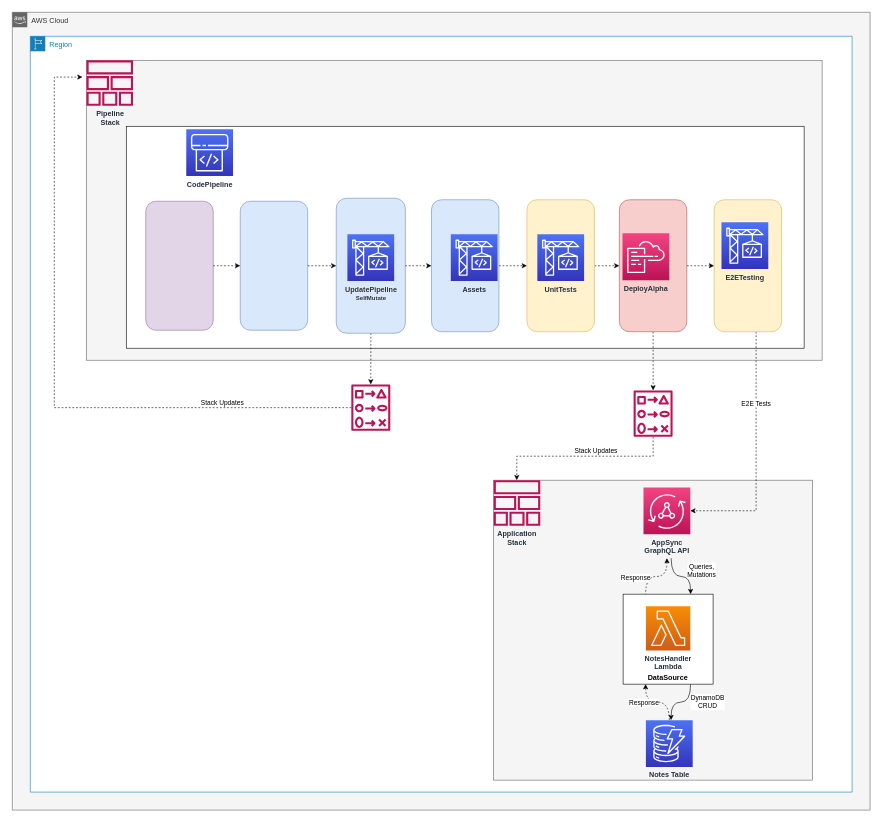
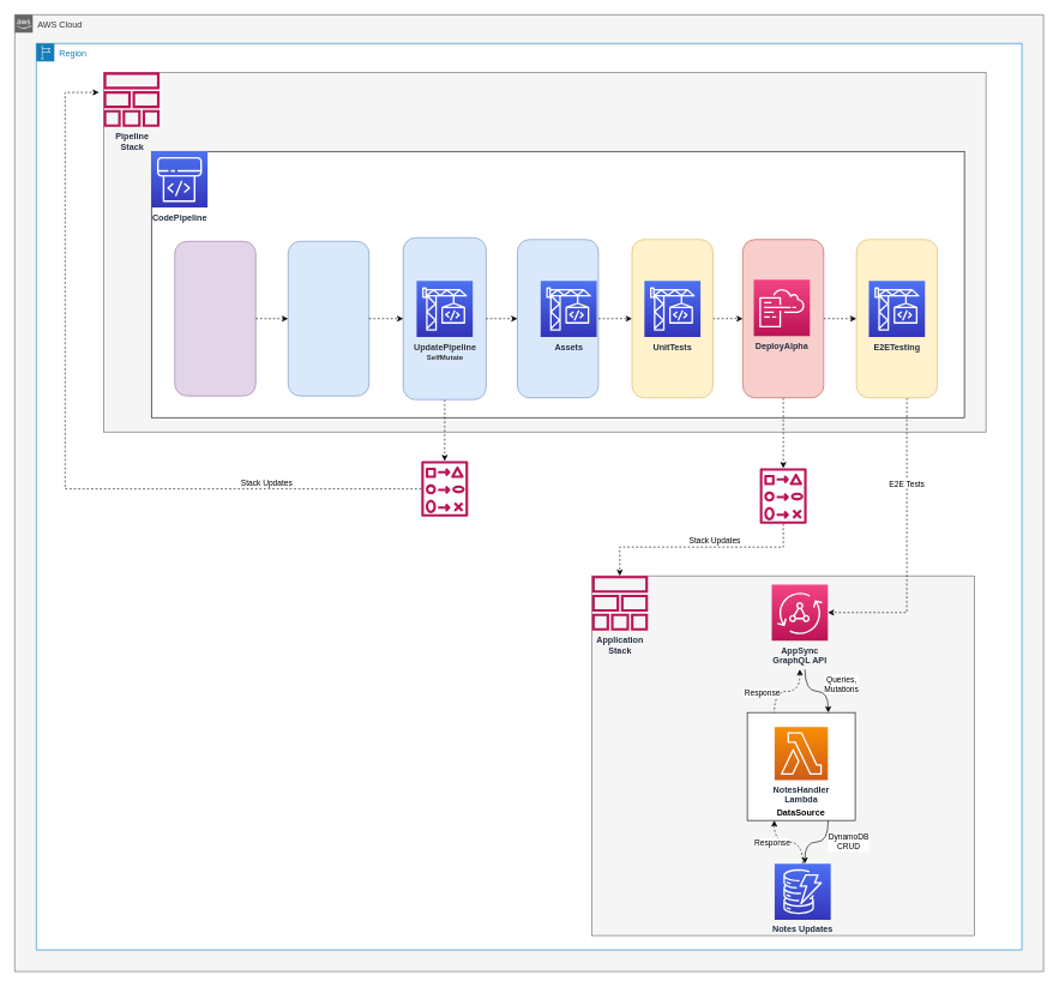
  <mxCell id="0" />
  <mxCell id="1" parent="0" />
  <mxCell id="2" value="AWS Cloud" style="points=[[0,0],[0.25,0],[0.5,0],[0.75,0],[1,0],[1,0.25],[1,0.5],[1,0.75],[1,1],[0.75,1],[0.5,1],[0.25,1],[0,1],[0,0.75],[0,0.5],[0,0.25]];outlineConnect=0;html=1;whiteSpace=wrap;fontSize=12;fontStyle=0;shape=mxgraph.aws4.group;grIcon=mxgraph.aws4.group_aws_cloud_alt;strokeColor=#666666;fillColor=#f5f5f5;verticalAlign=top;align=left;spacingLeft=30;fontColor=#333333;dashed=0;shadow=0;" vertex="1" parent="1"><mxGeometry x="20" y="20" width="1430" height="1330" as="geometry" /></mxCell>
  <mxCell id="3" value="Region" style="points=[[0,0],[0.25,0],[0.5,0],[0.75,0],[1,0],[1,0.25],[1,0.5],[1,0.75],[1,1],[0.75,1],[0.5,1],[0.25,1],[0,1],[0,0.75],[0,0.5],[0,0.25]];outlineConnect=0;gradientColor=none;html=1;whiteSpace=wrap;fontSize=12;fontStyle=0;shape=mxgraph.aws4.group;grIcon=mxgraph.aws4.group_region;strokeColor=#147EBA;verticalAlign=top;align=left;spacingLeft=30;fontColor=#147EBA;shadow=0;" vertex="1" parent="1"><mxGeometry x="50" y="60" width="1370" height="1260" as="geometry" /></mxCell>
  <mxCell id="4" value="" style="text;html=1;align=center;verticalAlign=middle;whiteSpace=wrap;rounded=0;shadow=0;fillColor=#f5f5f5;strokeColor=#666666;fontColor=#333333;" vertex="1" parent="1"><mxGeometry x="143.51" y="100" width="1226.49" height="500" as="geometry" /></mxCell>
  <mxCell id="5" value="" style="rounded=0;whiteSpace=wrap;html=1;shadow=0;strokeColor=#000000;fillColor=#ffffff;" vertex="1" parent="1"><mxGeometry x="210" y="210" width="1130" height="370" as="geometry" /></mxCell>
  <mxCell id="6" style="edgeStyle=orthogonalEdgeStyle;rounded=0;orthogonalLoop=1;jettySize=auto;html=1;entryX=0;entryY=0.5;entryDx=0;entryDy=0;dashed=1;startArrow=none;startFill=0;endArrow=classic;endFill=1;" edge="1" parent="1" source="8" target="39"><mxGeometry relative="1" as="geometry" /></mxCell>
  <mxCell id="7" style="edgeStyle=orthogonalEdgeStyle;orthogonalLoop=1;jettySize=auto;html=1;dashed=1;startArrow=none;startFill=0;endArrow=classic;endFill=1;rounded=0;" edge="1" parent="1" source="8" target="43"><mxGeometry relative="1" as="geometry" /></mxCell>
  <mxCell id="8" value="&lt;b&gt;&lt;br&gt;&lt;/b&gt;" style="rounded=1;whiteSpace=wrap;html=1;shadow=0;strokeColor=#b85450;fillColor=#f8cecc;" vertex="1" parent="1"><mxGeometry x="1032" y="332.5" width="112.5" height="220" as="geometry" /></mxCell>
  <mxCell id="9" value="&lt;b&gt;&lt;br&gt;&lt;/b&gt;" style="rounded=1;whiteSpace=wrap;html=1;shadow=0;strokeColor=#6c8ebf;fillColor=#dae8fc;" vertex="1" parent="1"><mxGeometry x="718.75" y="332.5" width="112.5" height="220" as="geometry" /></mxCell>
  <mxCell id="10" style="edgeStyle=orthogonalEdgeStyle;rounded=0;orthogonalLoop=1;jettySize=auto;html=1;dashed=1;startArrow=none;startFill=0;endArrow=classic;endFill=1;" edge="1" parent="1" source="11" target="48"><mxGeometry relative="1" as="geometry" /></mxCell>
  <mxCell id="11" value="&lt;b&gt;&lt;br&gt;&lt;/b&gt;" style="rounded=1;whiteSpace=wrap;html=1;shadow=0;strokeColor=#6c8ebf;fillColor=#dae8fc;" vertex="1" parent="1"><mxGeometry x="560.01" y="330" width="115.25" height="225" as="geometry" /></mxCell>
  <mxCell id="12" value="" style="rounded=1;whiteSpace=wrap;html=1;shadow=0;strokeColor=#6c8ebf;fillColor=#dae8fc;" vertex="1" parent="1"><mxGeometry x="400" y="335" width="112.5" height="215" as="geometry" /></mxCell>
  <mxCell id="13" value="" style="rounded=1;whiteSpace=wrap;html=1;shadow=0;strokeColor=#9673a6;fillColor=#e1d5e7;" vertex="1" parent="1"><mxGeometry x="242.5" y="335" width="112.5" height="215" as="geometry" /></mxCell>
  <mxCell id="14" value="" style="text;html=1;align=center;verticalAlign=middle;whiteSpace=wrap;rounded=0;shadow=0;fillColor=#f5f5f5;strokeColor=#666666;fontColor=#333333;" vertex="1" parent="1"><mxGeometry x="822.38" y="800" width="531.75" height="500" as="geometry" /></mxCell>
  <mxCell id="15" style="edgeStyle=orthogonalEdgeStyle;curved=1;orthogonalLoop=1;jettySize=auto;html=1;startArrow=classic;startFill=1;endArrow=none;endFill=0;exitX=0.75;exitY=0;exitDx=0;exitDy=0;" edge="1" parent="1" source="19"><mxGeometry relative="1" as="geometry"><mxPoint x="1118.25" y="930" as="targetPoint" /></mxGeometry></mxCell>
  <mxCell id="16" value="Queries,&lt;br&gt;Mutations" style="edgeLabel;html=1;align=center;verticalAlign=middle;resizable=0;points=[];" vertex="1" connectable="0" parent="15"><mxGeometry x="-0.318" y="8" relative="1" as="geometry"><mxPoint x="19.24" y="-18" as="offset" /></mxGeometry></mxCell>
  <mxCell id="17" style="edgeStyle=orthogonalEdgeStyle;curved=1;orthogonalLoop=1;jettySize=auto;html=1;exitX=0.75;exitY=1;exitDx=0;exitDy=0;entryX=0.538;entryY=0;entryDx=0;entryDy=0;entryPerimeter=0;startArrow=none;startFill=0;endArrow=classic;endFill=1;" edge="1" parent="1" source="19" target="26"><mxGeometry relative="1" as="geometry"><Array as="points"><mxPoint x="1151.25" y="1170" /><mxPoint x="1118.25" y="1170" /></Array></mxGeometry></mxCell>
  <mxCell id="18" value="DynamoDB&lt;br&gt;CRUD" style="edgeLabel;html=1;align=center;verticalAlign=middle;resizable=0;points=[];" vertex="1" connectable="0" parent="17"><mxGeometry x="-0.451" y="-6" relative="1" as="geometry"><mxPoint x="33.47" y="4.11" as="offset" /></mxGeometry></mxCell>
  <mxCell id="19" value="" style="whiteSpace=wrap;html=1;" vertex="1" parent="1"><mxGeometry x="1038.25" y="990" width="150" height="150" as="geometry" /></mxCell>
  <mxCell id="20" style="edgeStyle=orthogonalEdgeStyle;orthogonalLoop=1;jettySize=auto;html=1;entryX=0.25;entryY=0;entryDx=0;entryDy=0;dashed=1;startArrow=classic;startFill=1;endArrow=none;endFill=0;curved=1;" edge="1" parent="1" target="19"><mxGeometry relative="1" as="geometry"><mxPoint x="1111.25" y="930" as="sourcePoint" /></mxGeometry></mxCell>
  <mxCell id="21" value="Response" style="edgeLabel;html=1;align=center;verticalAlign=middle;resizable=0;points=[];" vertex="1" connectable="0" parent="20"><mxGeometry x="0.168" y="2" relative="1" as="geometry"><mxPoint x="-27.71" as="offset" /></mxGeometry></mxCell>
  <mxCell id="22" value="&lt;b&gt;AppSync &lt;br&gt;GraphQL API&lt;/b&gt;" style="outlineConnect=0;fontColor=#232F3E;gradientColor=#F34482;gradientDirection=north;fillColor=#BC1356;strokeColor=#ffffff;dashed=0;verticalLabelPosition=bottom;verticalAlign=top;align=center;html=1;fontSize=12;fontStyle=0;aspect=fixed;shape=mxgraph.aws4.resourceIcon;resIcon=mxgraph.aws4.appsync;" vertex="1" parent="1"><mxGeometry x="1072.25" y="812" width="78" height="78" as="geometry" /></mxCell>
  <mxCell id="23" value="&lt;b&gt;NotesHandler&lt;br&gt;Lambda&lt;br&gt;&lt;/b&gt;" style="outlineConnect=0;fontColor=#232F3E;gradientColor=#F78E04;gradientDirection=north;fillColor=#D05C17;strokeColor=#ffffff;dashed=0;verticalLabelPosition=bottom;verticalAlign=top;align=center;html=1;fontSize=12;fontStyle=0;aspect=fixed;shape=mxgraph.aws4.resourceIcon;resIcon=mxgraph.aws4.lambda;shadow=0;" vertex="1" parent="1"><mxGeometry x="1076.25" y="1010" width="74" height="74" as="geometry" /></mxCell>
  <mxCell id="24" value="&lt;b&gt;DataSource&lt;/b&gt;" style="text;html=1;strokeColor=none;fillColor=none;align=center;verticalAlign=middle;whiteSpace=wrap;rounded=0;" vertex="1" parent="1"><mxGeometry x="1093.25" y="1120" width="40" height="20" as="geometry" /></mxCell>
  <mxCell id="25" style="edgeStyle=orthogonalEdgeStyle;curved=1;orthogonalLoop=1;jettySize=auto;html=1;entryX=0.25;entryY=1;entryDx=0;entryDy=0;startArrow=none;startFill=0;endArrow=classic;endFill=1;dashed=1;" edge="1" parent="1" source="26" target="19"><mxGeometry relative="1" as="geometry"><mxPoint x="1115.25" y="1200" as="sourcePoint" /><Array as="points"><mxPoint x="1115" y="1170" /><mxPoint x="1076" y="1170" /></Array></mxGeometry></mxCell>
- <mxCell id="26" value="&lt;b&gt;Notes Table&lt;/b&gt;" style="outlineConnect=0;fontColor=#232F3E;gradientColor=#4D72F3;gradientDirection=north;fillColor=#3334B9;strokeColor=#ffffff;dashed=0;verticalLabelPosition=bottom;verticalAlign=top;align=center;html=1;fontSize=12;fontStyle=0;aspect=fixed;shape=mxgraph.aws4.resourceIcon;resIcon=mxgraph.aws4.dynamodb;" vertex="1" parent="1"><mxGeometry x="1076.25" y="1200" width="78" height="78" as="geometry" /></mxCell>
+ <mxCell id="26" value="&lt;b&gt;Notes Updates&lt;/b&gt;" style="outlineConnect=0;fontColor=#232F3E;gradientColor=#4D72F3;gradientDirection=north;fillColor=#3334B9;strokeColor=#ffffff;dashed=0;verticalLabelPosition=bottom;verticalAlign=top;align=center;html=1;fontSize=12;fontStyle=0;aspect=fixed;shape=mxgraph.aws4.resourceIcon;resIcon=mxgraph.aws4.dynamodb;" vertex="1" parent="1"><mxGeometry x="1076.25" y="1200" width="78" height="78" as="geometry" /></mxCell>
  <mxCell id="27" value="&lt;b style=&quot;color: rgb(51 , 51 , 51)&quot;&gt;UpdatePipeline&lt;br&gt;&lt;font style=&quot;font-size: 10px&quot;&gt;SelfMutate&lt;/font&gt;&lt;/b&gt;" style="outlineConnect=0;fontColor=#232F3E;gradientColor=#4D72F3;gradientDirection=north;fillColor=#3334B9;strokeColor=#ffffff;dashed=0;verticalLabelPosition=bottom;verticalAlign=top;align=center;html=1;fontSize=12;fontStyle=0;aspect=fixed;shape=mxgraph.aws4.resourceIcon;resIcon=mxgraph.aws4.codebuild;shadow=0;" vertex="1" parent="1"><mxGeometry x="578.63" y="390" width="78" height="78" as="geometry" /></mxCell>
  <mxCell id="28" style="edgeStyle=orthogonalEdgeStyle;rounded=0;orthogonalLoop=1;jettySize=auto;html=1;entryX=0;entryY=0.5;entryDx=0;entryDy=0;dashed=1;startArrow=none;startFill=0;endArrow=classic;endFill=1;exitX=1;exitY=0.5;exitDx=0;exitDy=0;" edge="1" parent="1" source="9" target="36"><mxGeometry relative="1" as="geometry" /></mxCell>
  <mxCell id="29" value="&lt;b&gt;Assets&lt;/b&gt;" style="outlineConnect=0;fontColor=#232F3E;gradientColor=#4D72F3;gradientDirection=north;fillColor=#3334B9;strokeColor=#ffffff;dashed=0;verticalLabelPosition=bottom;verticalAlign=top;align=center;html=1;fontSize=12;fontStyle=0;aspect=fixed;shape=mxgraph.aws4.resourceIcon;resIcon=mxgraph.aws4.codebuild;shadow=0;" vertex="1" parent="1"><mxGeometry x="751" y="390" width="78" height="78" as="geometry" /></mxCell>
- <mxCell id="30" value="&lt;b&gt;DeployAlpha&lt;/b&gt;" style="outlineConnect=0;fontColor=#232F3E;gradientColor=#F34482;gradientDirection=north;fillColor=#BC1356;strokeColor=#ffffff;dashed=0;verticalLabelPosition=bottom;verticalAlign=top;align=center;html=1;fontSize=12;fontStyle=0;aspect=fixed;shape=mxgraph.aws4.resourceIcon;resIcon=mxgraph.aws4.cloudformation;shadow=0;" vertex="1" parent="1"><mxGeometry x="1037.25" y="388.5" width="78" height="78" as="geometry" /></mxCell>
- <mxCell id="31" value="&lt;b&gt;CodePipeline&lt;/b&gt;" style="outlineConnect=0;fontColor=#232F3E;gradientColor=#4D72F3;gradientDirection=north;fillColor=#3334B9;strokeColor=#ffffff;dashed=0;verticalLabelPosition=bottom;verticalAlign=top;align=center;html=1;fontSize=12;fontStyle=0;aspect=fixed;shape=mxgraph.aws4.resourceIcon;resIcon=mxgraph.aws4.codepipeline;shadow=0;" vertex="1" parent="1"><mxGeometry x="310" y="215" width="78" height="78" as="geometry" /></mxCell>
+ <mxCell id="30" value="&lt;b&gt;DeployAlpha&lt;/b&gt;" style="outlineConnect=0;fontColor=#232F3E;gradientColor=#F34482;gradientDirection=north;fillColor=#BC1356;strokeColor=#ffffff;dashed=0;verticalLabelPosition=bottom;verticalAlign=top;align=center;html=1;fontSize=12;fontStyle=0;aspect=fixed;shape=mxgraph.aws4.resourceIcon;resIcon=mxgraph.aws4.cloudformation;shadow=0;" vertex="1" parent="1"><mxGeometry x="1047.25" y="388.5" width="78" height="78" as="geometry" /></mxCell>
+ <mxCell id="31" value="&lt;b&gt;CodePipeline&lt;/b&gt;" style="outlineConnect=0;fontColor=#232F3E;gradientColor=#4D72F3;gradientDirection=north;fillColor=#3334B9;strokeColor=#ffffff;dashed=0;verticalLabelPosition=bottom;verticalAlign=top;align=center;html=1;fontSize=12;fontStyle=0;aspect=fixed;shape=mxgraph.aws4.resourceIcon;resIcon=mxgraph.aws4.codepipeline;shadow=0;" vertex="1" parent="1"><mxGeometry x="210" y="210" width="78" height="78" as="geometry" /></mxCell>
  <mxCell id="32" style="edgeStyle=orthogonalEdgeStyle;orthogonalLoop=1;jettySize=auto;html=1;dashed=1;startArrow=none;startFill=0;endArrow=classic;endFill=1;rounded=0;entryX=0;entryY=0.5;entryDx=0;entryDy=0;" edge="1" parent="1" source="13" target="12"><mxGeometry relative="1" as="geometry"><mxPoint x="410" y="360" as="targetPoint" /><Array as="points" /></mxGeometry></mxCell>
  <mxCell id="33" value="" style="edgeStyle=orthogonalEdgeStyle;orthogonalLoop=1;jettySize=auto;html=1;dashed=1;startArrow=none;startFill=0;endArrow=classic;endFill=1;entryX=0;entryY=0.5;entryDx=0;entryDy=0;rounded=0;" edge="1" parent="1" source="12" target="11"><mxGeometry relative="1" as="geometry" /></mxCell>
  <mxCell id="34" value="" style="edgeStyle=orthogonalEdgeStyle;curved=1;orthogonalLoop=1;jettySize=auto;html=1;dashed=1;startArrow=none;startFill=0;endArrow=classic;endFill=1;" edge="1" parent="1" source="11" target="9"><mxGeometry relative="1" as="geometry" /></mxCell>
  <mxCell id="35" style="edgeStyle=orthogonalEdgeStyle;rounded=0;orthogonalLoop=1;jettySize=auto;html=1;entryX=0;entryY=0.5;entryDx=0;entryDy=0;dashed=1;startArrow=none;startFill=0;endArrow=classic;endFill=1;" edge="1" parent="1" source="36" target="8"><mxGeometry relative="1" as="geometry" /></mxCell>
  <mxCell id="36" value="&lt;b&gt;&lt;br&gt;&lt;/b&gt;" style="rounded=1;whiteSpace=wrap;html=1;shadow=0;strokeColor=#d6b656;fillColor=#fff2cc;" vertex="1" parent="1"><mxGeometry x="878" y="332.5" width="112.5" height="220" as="geometry" /></mxCell>
  <mxCell id="37" value="&lt;b&gt;UnitTests&lt;/b&gt;" style="outlineConnect=0;fontColor=#232F3E;gradientColor=#4D72F3;gradientDirection=north;fillColor=#3334B9;strokeColor=#ffffff;dashed=0;verticalLabelPosition=bottom;verticalAlign=top;align=center;html=1;fontSize=12;fontStyle=0;aspect=fixed;shape=mxgraph.aws4.resourceIcon;resIcon=mxgraph.aws4.codebuild;shadow=0;" vertex="1" parent="1"><mxGeometry x="895.25" y="390" width="78" height="78" as="geometry" /></mxCell>
  <mxCell id="38" value="E2E Tests" style="edgeStyle=orthogonalEdgeStyle;rounded=0;orthogonalLoop=1;jettySize=auto;html=1;dashed=1;startArrow=none;startFill=0;endArrow=classic;endFill=1;" edge="1" parent="1" source="39" target="22"><mxGeometry x="-0.424" relative="1" as="geometry"><Array as="points"><mxPoint x="1260" y="851" /></Array><mxPoint y="1" as="offset" /></mxGeometry></mxCell>
  <mxCell id="39" value="&lt;b&gt;&lt;br&gt;&lt;/b&gt;" style="rounded=1;whiteSpace=wrap;html=1;shadow=0;strokeColor=#d6b656;fillColor=#fff2cc;" vertex="1" parent="1"><mxGeometry x="1190" y="332.5" width="112.5" height="220" as="geometry" /></mxCell>
- <mxCell id="40" value="&lt;b&gt;E2ETesting&lt;/b&gt;" style="outlineConnect=0;fontColor=#232F3E;gradientColor=#4D72F3;gradientDirection=north;fillColor=#3334B9;strokeColor=#ffffff;dashed=0;verticalLabelPosition=bottom;verticalAlign=top;align=center;html=1;fontSize=12;fontStyle=0;aspect=fixed;shape=mxgraph.aws4.resourceIcon;resIcon=mxgraph.aws4.codebuild;shadow=0;" vertex="1" parent="1"><mxGeometry x="1202.25" y="370" width="78" height="78" as="geometry" /></mxCell>
+ <mxCell id="40" value="&lt;b&gt;E2ETesting&lt;/b&gt;" style="outlineConnect=0;fontColor=#232F3E;gradientColor=#4D72F3;gradientDirection=north;fillColor=#3334B9;strokeColor=#ffffff;dashed=0;verticalLabelPosition=bottom;verticalAlign=top;align=center;html=1;fontSize=12;fontStyle=0;aspect=fixed;shape=mxgraph.aws4.resourceIcon;resIcon=mxgraph.aws4.codebuild;shadow=0;" vertex="1" parent="1"><mxGeometry x="1207.25" y="390" width="78" height="78" as="geometry" /></mxCell>
  <mxCell id="41" value="Response" style="edgeLabel;html=1;align=center;verticalAlign=middle;resizable=0;points=[];" vertex="1" connectable="0" parent="1"><mxGeometry x="1072.246" y="1170" as="geometry" /></mxCell>
  <mxCell id="42" style="edgeStyle=orthogonalEdgeStyle;rounded=0;orthogonalLoop=1;jettySize=auto;html=1;dashed=1;startArrow=none;startFill=0;endArrow=classic;endFill=1;" edge="1" parent="1" source="43" target="44"><mxGeometry relative="1" as="geometry"><Array as="points"><mxPoint x="1088" y="760" /><mxPoint x="861" y="760" /></Array></mxGeometry></mxCell>
  <mxCell id="43" value="" style="outlineConnect=0;fontColor=#232F3E;gradientColor=none;fillColor=#BC1356;strokeColor=none;dashed=0;verticalLabelPosition=bottom;verticalAlign=top;align=center;html=1;fontSize=12;fontStyle=0;aspect=fixed;pointerEvents=1;shape=mxgraph.aws4.change_set;shadow=0;" vertex="1" parent="1"><mxGeometry x="1055.75" y="650" width="65" height="78" as="geometry" /></mxCell>
  <mxCell id="44" value="&lt;b&gt;Application&lt;br&gt;Stack&lt;br&gt;&lt;/b&gt;" style="outlineConnect=0;fontColor=#232F3E;gradientColor=none;fillColor=#BC1356;strokeColor=none;dashed=0;verticalLabelPosition=bottom;verticalAlign=top;align=center;html=1;fontSize=12;fontStyle=0;aspect=fixed;pointerEvents=1;shape=mxgraph.aws4.stack;shadow=0;" vertex="1" parent="1"><mxGeometry x="822.38" y="800" width="78" height="76" as="geometry" /></mxCell>
  <mxCell id="45" value="&lt;b&gt;Pipeline&lt;br&gt;Stack&lt;br&gt;&lt;/b&gt;" style="outlineConnect=0;fontColor=#232F3E;gradientColor=none;fillColor=#BC1356;strokeColor=none;dashed=0;verticalLabelPosition=bottom;verticalAlign=top;align=center;html=1;fontSize=12;fontStyle=0;aspect=fixed;pointerEvents=1;shape=mxgraph.aws4.stack;shadow=0;" vertex="1" parent="1"><mxGeometry x="143.51" y="100" width="78" height="76" as="geometry" /></mxCell>
  <mxCell id="46" style="edgeStyle=orthogonalEdgeStyle;rounded=0;orthogonalLoop=1;jettySize=auto;html=1;entryX=-0.087;entryY=0.368;entryDx=0;entryDy=0;entryPerimeter=0;dashed=1;startArrow=none;startFill=0;endArrow=classic;endFill=1;" edge="1" parent="1" source="48" target="45"><mxGeometry relative="1" as="geometry"><Array as="points"><mxPoint x="90" y="679" /><mxPoint x="90" y="128" /></Array></mxGeometry></mxCell>
  <mxCell id="47" value="Stack Updates" style="edgeLabel;html=1;align=center;verticalAlign=middle;resizable=0;points=[];" vertex="1" connectable="0" parent="46"><mxGeometry x="-0.645" y="-3" relative="1" as="geometry"><mxPoint x="-21.57" y="-6" as="offset" /></mxGeometry></mxCell>
  <mxCell id="48" value="" style="outlineConnect=0;fontColor=#232F3E;gradientColor=none;fillColor=#BC1356;strokeColor=none;dashed=0;verticalLabelPosition=bottom;verticalAlign=top;align=center;html=1;fontSize=12;fontStyle=0;aspect=fixed;pointerEvents=1;shape=mxgraph.aws4.change_set;shadow=0;" vertex="1" parent="1"><mxGeometry x="585.14" y="640" width="65" height="78" as="geometry" /></mxCell>
  <mxCell id="49" value="Stack Updates" style="edgeLabel;html=1;align=center;verticalAlign=middle;resizable=0;points=[];" vertex="1" connectable="0" parent="1"><mxGeometry x="1125.249" y="760" as="geometry"><mxPoint x="-133" y="-10" as="offset" /></mxGeometry></mxCell>
